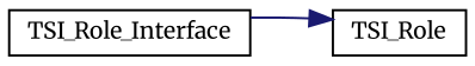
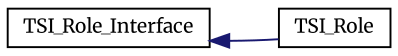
  digraph {
    rankdir=LR
    fontname=Merriweather
    node [color=black fillcolor=white fontname=Merriweather fontsize=10 shape=record style=filled]
    n1 [height=0.2 label=TSI_Role_Interface width=0.4]
    n2 [height=0.2 label=TSI_Role width=0.4]
-   n2 -> n1 [color=midnightblue dir=back fontname=Merriweather fontsize=10 labelfontname=Helvetica labelfontsize=10 style=solid]
+   n1 -> n2 [color=midnightblue dir=back fontname=Merriweather fontsize=10 labelfontname=Helvetica labelfontsize=10 style=solid]
  }
